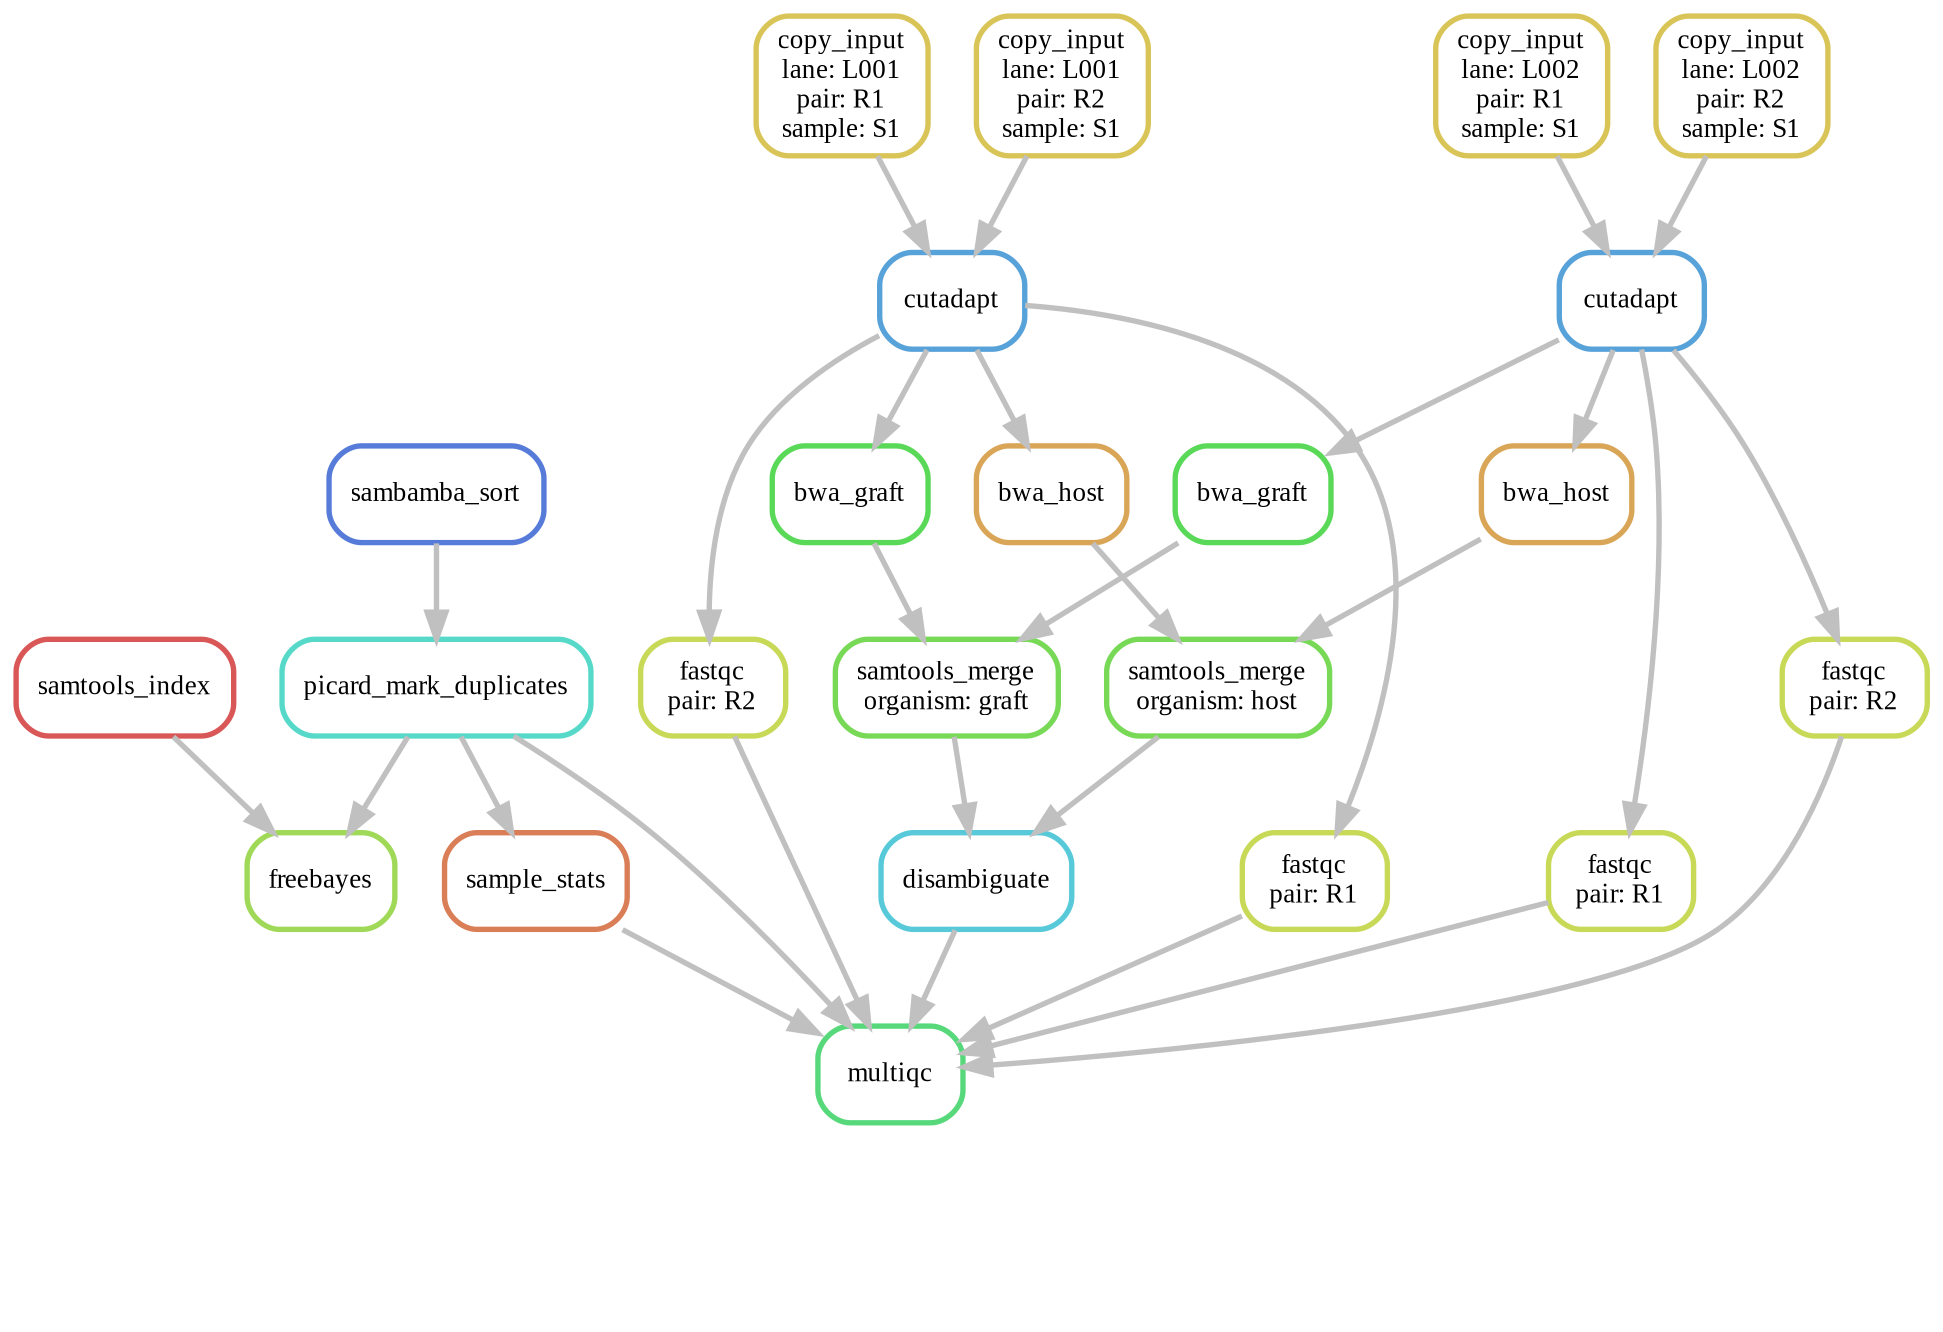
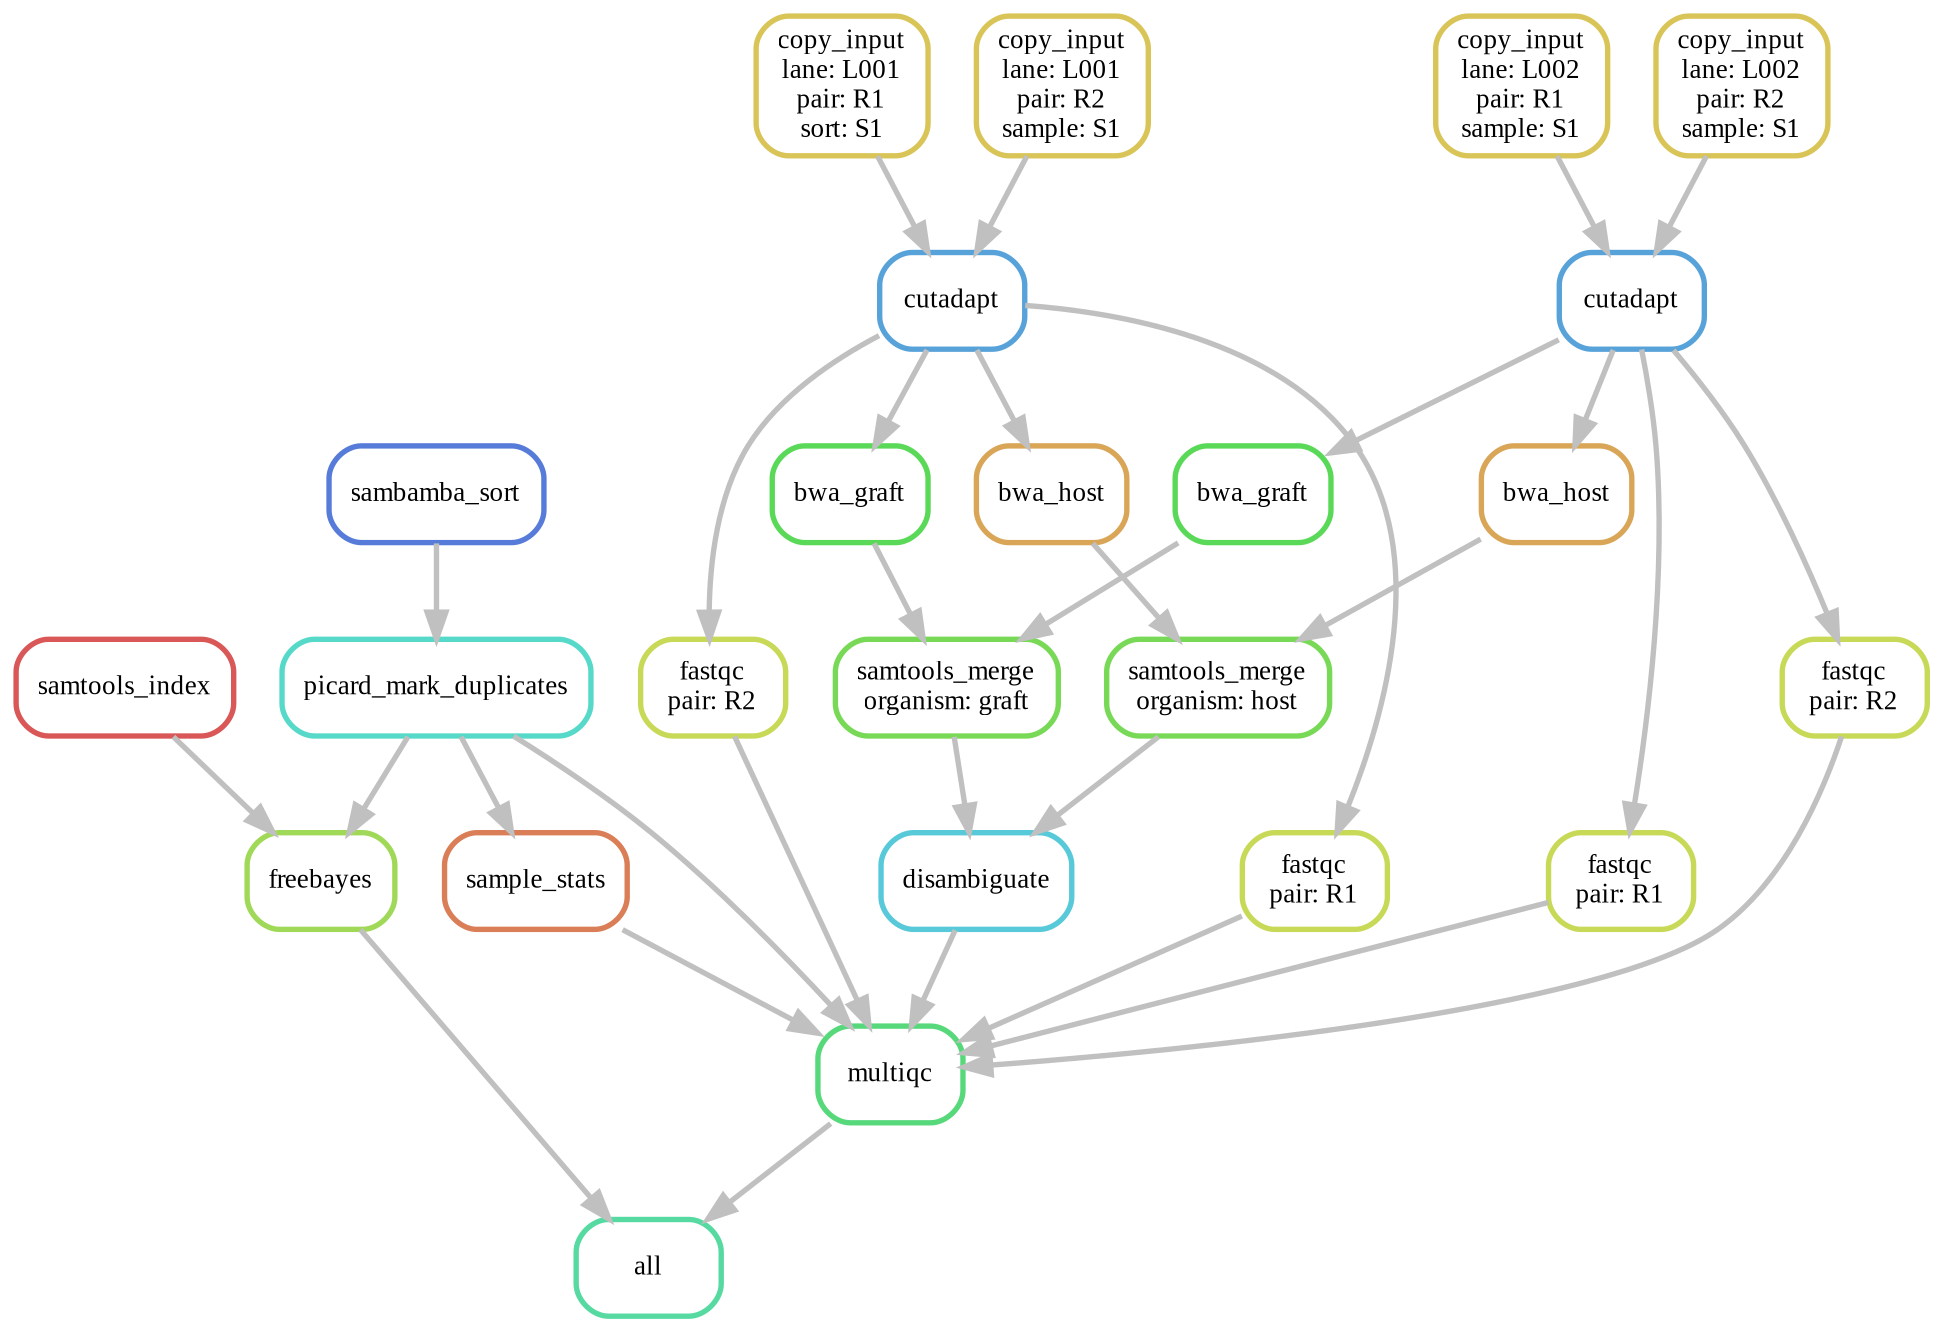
  digraph {
    bgcolor=white
    fontname="Liberation Serif"
    node [color="0.19 0.6 0.85" fontname="Liberation Serif" fontsize=10 penwidth=2 shape=box style=rounded]
    edge [color=grey fontname="Liberation Serif" penwidth=2]
+   n1 [color="0.43 0.6 0.85" label=all]
    n2 [color="0.24 0.6 0.85" label=freebayes]
    n3 [color="0.48 0.6 0.85" label=picard_mark_duplicates]
    n4 [color="0.38 0.6 0.85" label=multiqc]
    n5 [color="0.05 0.6 0.85" label=sample_stats]
    n6 [color="0.00 0.6 0.85" label=samtools_index]
    n7 [color="0.62 0.6 0.85" label=sambamba_sort]
    n8 [color="0.52 0.6 0.85" label=disambiguate]
    n9 [color="0.29 0.6 0.85" label="samtools_merge\norganism: graft"]
    n10 [color="0.33 0.6 0.85" label=bwa_graft]
    n11 [color="0.57 0.6 0.85" label=cutadapt]
    n12 [color="0.10 0.6 0.85" label=bwa_host]
    n13 [label="fastqc\npair: R1"]
    n14 [label="fastqc\npair: R2"]
    n15 [color="0.29 0.6 0.85" label="samtools_merge\norganism: host"]
-   n16 [color="0.14 0.6 0.85" label="copy_input\nlane: L001\npair: R1\nsample: S1"]
+   n16 [color="0.14 0.6 0.85" label="copy_input\nlane: L001\npair: R1\nsort: S1"]
    n17 [color="0.14 0.6 0.85" label="copy_input\nlane: L001\npair: R2\nsample: S1"]
    n18 [color="0.33 0.6 0.85" label=bwa_graft]
    n19 [color="0.57 0.6 0.85" label=cutadapt]
    n20 [color="0.10 0.6 0.85" label=bwa_host]
    n21 [label="fastqc\npair: R1"]
    n22 [label="fastqc\npair: R2"]
    n23 [color="0.14 0.6 0.85" label="copy_input\nlane: L002\npair: R1\nsample: S1"]
    n24 [color="0.14 0.6 0.85" label="copy_input\nlane: L002\npair: R2\nsample: S1"]
+   n2 -> n1
    n3 -> n2
    n3 -> n4
    n3 -> n5
+   n4 -> n1
    n5 -> n4
    n6 -> n2
    n7 -> n3
    n8 -> n4
    n9 -> n8
    n10 -> n9
    n11 -> n10
    n11 -> n12
    n11 -> n13
    n11 -> n14
    n12 -> n15
    n13 -> n4
    n14 -> n4
    n15 -> n8
    n16 -> n11
    n17 -> n11
    n18 -> n9
    n19 -> n18
    n19 -> n20
    n19 -> n21
    n19 -> n22
    n20 -> n15
    n21 -> n4
    n22 -> n4
    n23 -> n19
    n24 -> n19
  }
